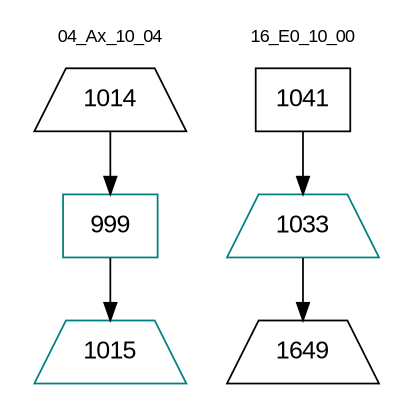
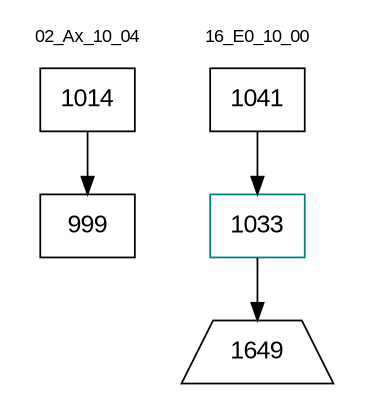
  digraph {
    fontname="Liberation Sans"
    node [color=black fontname="Liberation Sans" shape=trapezium]
    edge [color=black fontname="Liberation Sans"]
-   n1 [label=1014]
-   n2 [color=teal label=999 shape=box]
-   n3 [color=teal label=1015]
+   n1 [label=1014 shape=box]
+   n2 [label=999 shape=box]
    n4 [label=1041 shape=box]
-   n5 [color=teal label=1033]
+   n5 [color=teal label=1033 shape=box]
    n6 [label=1649]
    subgraph cluster_1 {
      color=white
      fontsize=10
-     label="04_Ax_10_04"
+     label="02_Ax_10_04"
      n1
      n2
-     n3
    }
    subgraph cluster_2 {
      color=white
      fontsize=10
      label="16_E0_10_00"
      n4
      n5
      n6
    }
    n1 -> n2
-   n2 -> n3
    n4 -> n5
    n5 -> n6
  }
